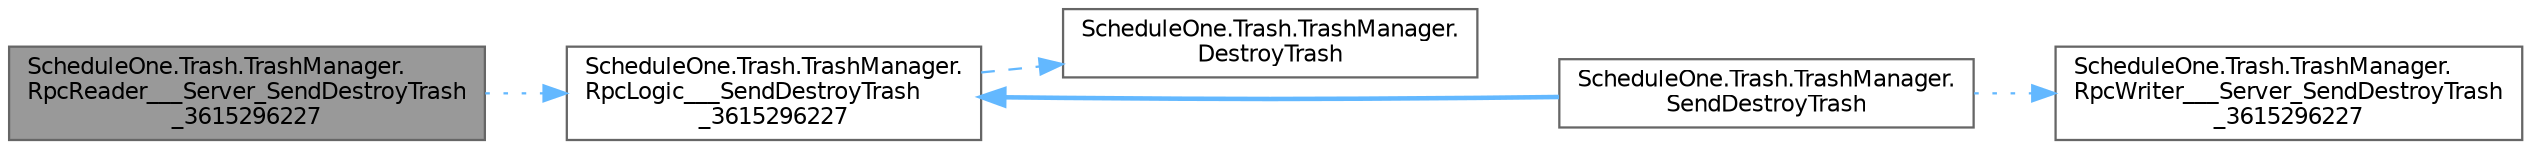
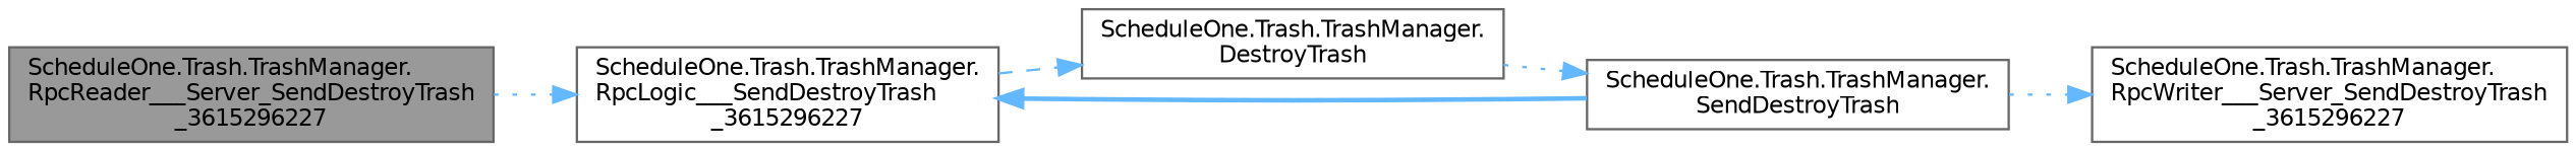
  digraph {
    rankdir=LR
    node [color=grey40 fillcolor=white fontname=Helvetica fontsize=10 shape=box style=filled]
    edge [color=steelblue1 fontname=Helvetica fontsize=10 labelfontname=Helvetica labelfontsize=10 style=dotted]
    n1 [color=gray40 fillcolor=grey60 fontcolor=black height=0.2 label="ScheduleOne.Trash.TrashManager.\lRpcReader___Server_SendDestroyTrash\l_3615296227" width=0.4]
    n2 [height=0.2 label="ScheduleOne.Trash.TrashManager.\lRpcLogic___SendDestroyTrash\l_3615296227" width=0.4]
    n3 [height=0.2 label="ScheduleOne.Trash.TrashManager.\lDestroyTrash" width=0.4]
    n4 [height=0.2 label="ScheduleOne.Trash.TrashManager.\lSendDestroyTrash" width=0.4]
    n5 [height=0.2 label="ScheduleOne.Trash.TrashManager.\lRpcWriter___Server_SendDestroyTrash\l_3615296227" width=0.4]
    n1 -> n2
    n2 -> n3 [style=dashed]
+   n3 -> n4
    n4 -> n2 [style=bold]
    n4 -> n5
  }
